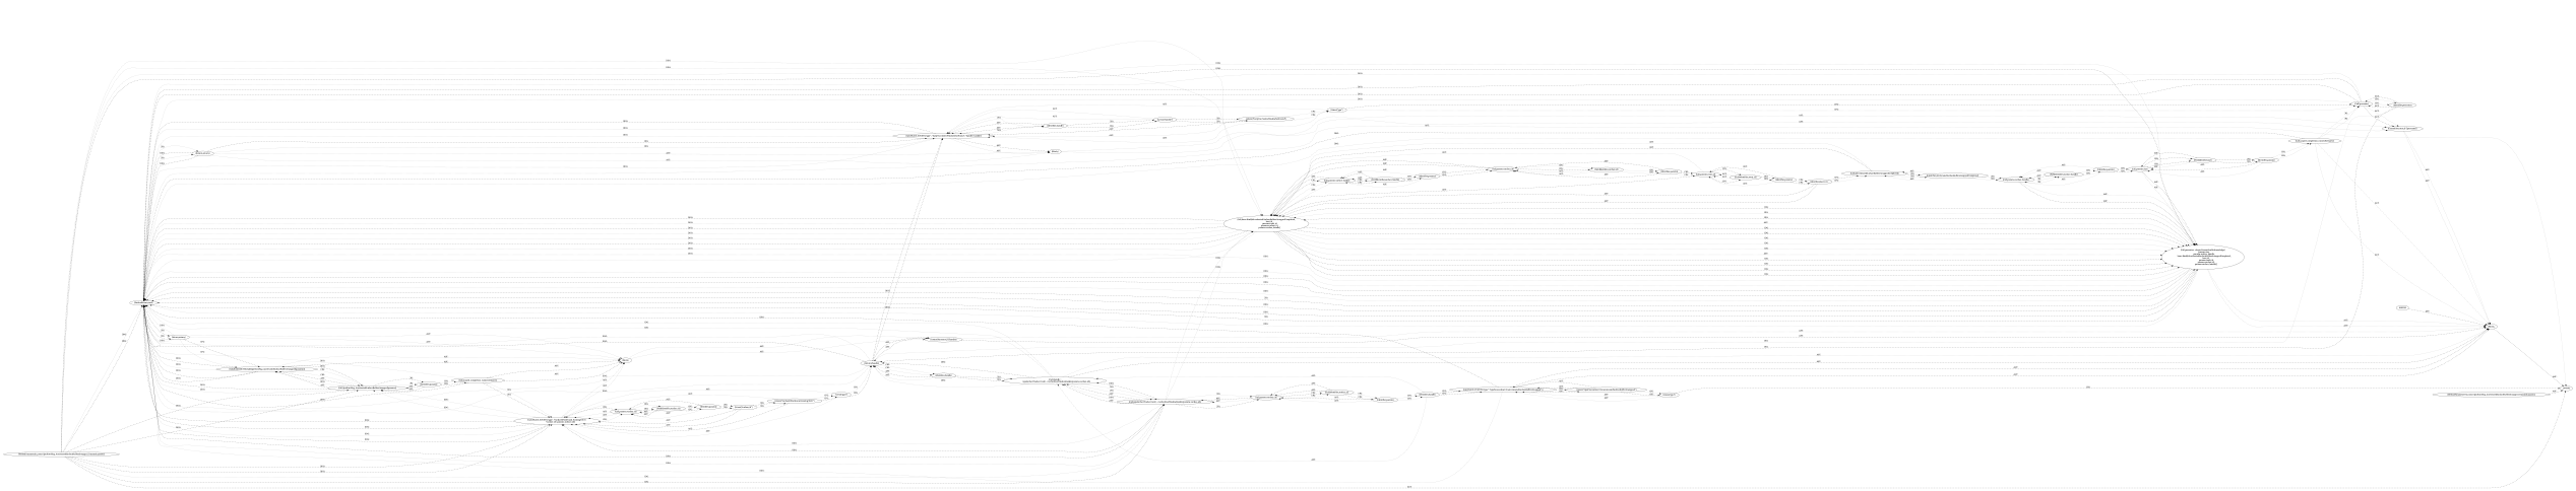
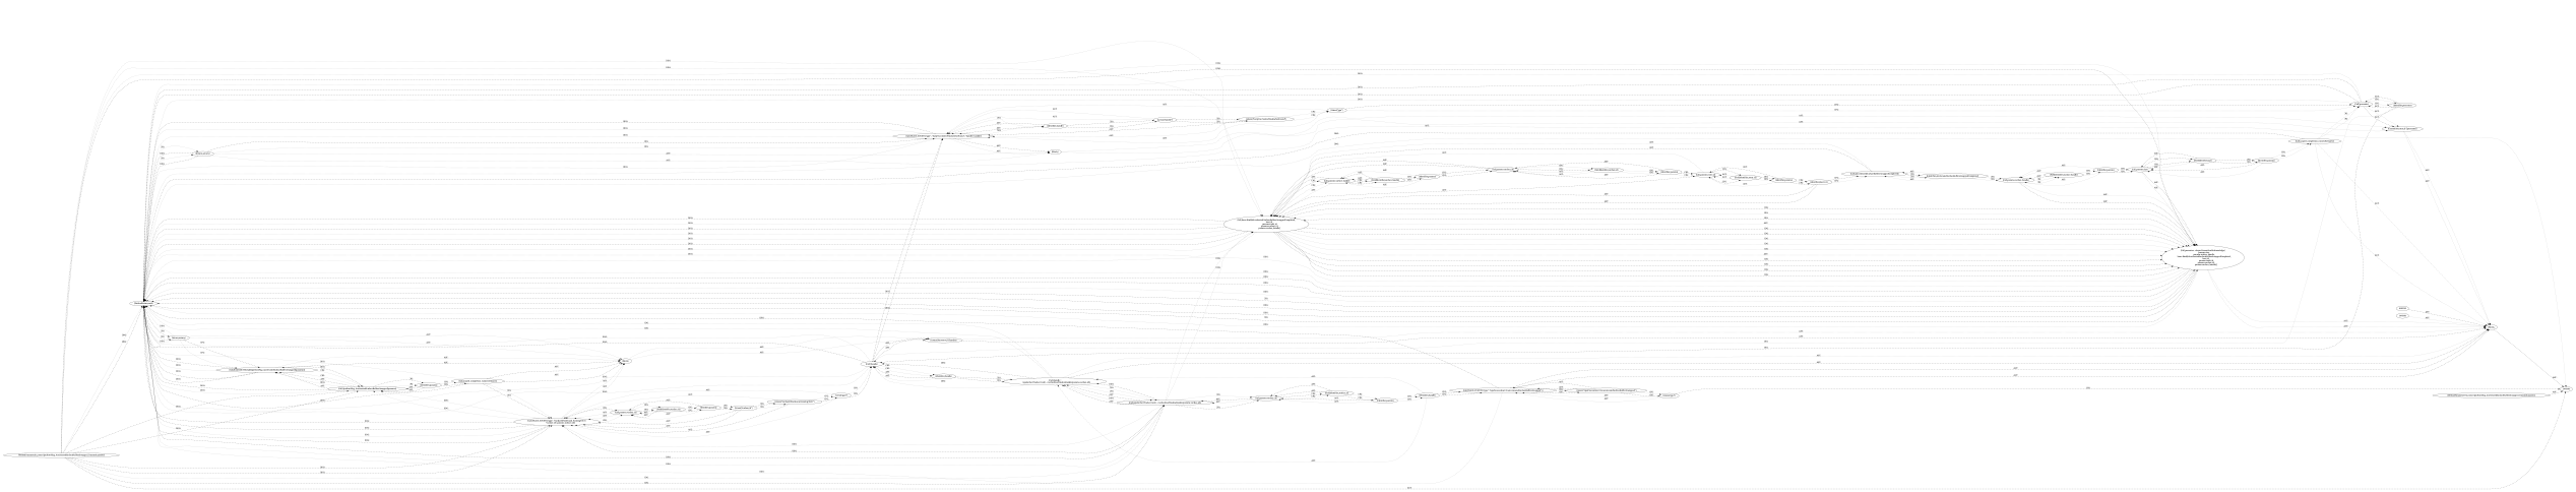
  digraph {
    fontname=Merriweather
    rankdir=LR
    node [fontname=Merriweather]
    edge [fontname=Merriweather style=dotted]
    n1 [label="(MethodReturn,void)"]
    n2 [label="(Return,return;)"]
    n3 [label="(Return,return;)"]
    n4 [label="(Call,presenter->AsyncPresentAndAcknowledge(\n      params.size,\n      params.surface_handle,\n       base::Bind(&AcceleratedSurfaceBuffersSwappedCompleted,\n                  host_id_,\n                  params.route_id,\n                 params.surface_id,\n                 params.surface_handle)))"]
    1000100
    n6 [label="(Block,)"]
    n7 [label="(Call,RouteOnUIThread(GpuHostMsg_AcceleratedSurfaceBuffersSwapped(params)))"]
    n8 [label="(Call,TRACE_EVENT1(\"gpu\", \"EarlyOut_NativeWindowNotFound\", \"handle\", handle))"]
    n9 [label="(Block,)"]
    n10 [label="(Block,)"]
    n11 [label="(Call,base::Bind(&AcceleratedSurfaceBuffersSwappedCompleted,\n                  host_id_,\n                  params.route_id,\n                 params.surface_id,\n                 params.surface_handle))"]
    n12 [label="(Call,handle =\n       GpuSurfaceTracker::Get()->GetSurfaceWindowHandle(params.surface_id))"]
    n13 [label="(Call,GpuSurfaceTracker::Get()->GetSurfaceWindowHandle(params.surface_id))"]
-   n14 [label="(Return,!handle)"]
+   n14 [label="(Call,!handle)"]
    n15 [label="(Call,params.surface_id)"]
    n16 [label="(Call,TRACE_EVENT1(\"gpu\", \"SurfaceIDNotFound_RoutingToUI\",\n                 \"surface_id\", params.surface_id))"]
    n17 [label="(ControlStructure,if (!handle))"]
    n18 [label="(Identifier,handle)"]
    n19 [label="(Identifier,handle)"]
    n20 [label="(Call,TRACE_EVENT0(\"gpu\", \"GpuProcessHost::OnAcceleratedSurfaceBuffersSwapped\"))"]
    n21 [label="(Literal,\"GpuProcessHost::OnAcceleratedSurfaceBuffersSwapped\")"]
    n22 [label="(FieldIdentifier,surface_id)"]
    n23 [label="(Identifier,params)"]
    n24 [label="(Call,params.surface_id)"]
    n25 [label="(Call,GpuHostMsg_AcceleratedSurfaceBuffersSwapped(params))"]
    n26 [label="(Call,params.surface_handle)"]
    n27 [label="(Identifier,handle)"]
    n28 [label="(Literal,\"gpu\")"]
    n29 [label="(Literal,\"SurfaceIDNotFound_RoutingToUI\")"]
    n30 [label="(FieldIdentifier,surface_id)"]
    n31 [label="(Identifier,params)"]
    n32 [label="(Literal,\"surface_id\")"]
    n33 [label="(Identifier,params)"]
    n34 [label="(Call,scoped_completion_runner.Release())"]
    n35 [label="(MethodParameterIn,const GpuHostMsg_AcceleratedSurfaceBuffersSwapped_Params& params)"]
    n36 [label="(MethodParameterOut,const GpuHostMsg_AcceleratedSurfaceBuffersSwapped_Params& params)"]
    n37 [label="(ControlStructure,if (!presenter))"]
    n38 [label="(Call,!presenter)"]
    n39 [label="(Identifier,presenter)"]
    n40 [label="(Literal,\"gpu\")"]
    n41 [label="(Literal,\"EarlyOut_NativeWindowNotFound\")"]
    n42 [label="(Literal,\"handle\")"]
    n43 [label="(Literal,\"gpu\")"]
    n44 [label="(Call,scoped_completion_runner.Release())"]
    n45 [label="(FieldIdentifier,size)"]
    n46 [label="(Call,params.size)"]
    n47 [label="(Identifier,params)"]
    n48 [label="(FieldIdentifier,surface_handle)"]
    n49 [label="(Call,params.surface_handle)"]
    n50 [label="(Identifier,params)"]
    n51 [label="(Call,&AcceleratedSurfaceBuffersSwappedCompleted)"]
    n52 [label="(Identifier,AcceleratedSurfaceBuffersSwappedCompleted)"]
    n53 [label="(FieldIdentifier,surface_handle)"]
    n54 [label="(Identifier,host_id_)"]
    n55 [label="(Call,params.route_id)"]
    n56 [label="(FieldIdentifier,route_id)"]
    n57 [label="(Identifier,params)"]
    n58 [label="(Call,params.surface_id)"]
    n59 [label="(FieldIdentifier,surface_id)"]
    n60 [label="(Identifier,params)"]
    n61 [label="(Identifier,params)"]
+   1000106
    1000130
    n1 -> n2 [label="CFG: " style=dashed]
    n1 -> n2 [label="CFG: " style=dashed]
    n1 -> n3 [label="CFG: "]
    n1 -> n3 [label="CFG: "]
    n1 -> n4 [label="CFG: " style=dashed]
    n1 -> n4 [label="CFG: " style=dashed]
    n1 -> 1000100 [label="AST: "]
    n2 -> n1 [label="DDG: "]
    n2 -> n1 [label="DDG: "]
    n2 -> n6 [label="AST: "]
    n2 -> n6 [label="AST: "]
    n2 -> n7 [label="CFG: " style=dashed]
    n2 -> n7 [label="CFG: "]
    n3 -> n1 [label="DDG: " style=dashed]
    n3 -> n1 [label="DDG: " style=dashed]
    n3 -> n8 [label="CFG: "]
    n3 -> n8 [label="CFG: " style=dashed]
    n3 -> n9 [label="AST: "]
    n3 -> n9 [label="AST: "]
    n4 -> n1 [label="DDG: "]
    n4 -> n1 [label="DDG: "]
    n4 -> n1 [label="DDG: " style=dashed]
    n4 -> n1 [label="DDG: "]
    n4 -> n1 [label="DDG: " style=dashed]
    n4 -> n1 [label="DDG: " style=dashed]
    n4 -> n1 [label="DDG: "]
    n4 -> n1 [label="DDG: " style=dashed]
    n4 -> n10 [label="AST: "]
    n4 -> n10 [label="AST: "]
    n4 -> n11 [label="CFG: "]
    n4 -> n11 [label="CFG: " style=dashed]
    n6 -> n17 [label="AST: "]
    n6 -> n17 [label="AST: "]
    n7 -> n1 [label="DDG: " style=dashed]
    n7 -> n1 [label="DDG: "]
    n7 -> n1 [label="DDG: " style=dashed]
    n7 -> n1 [label="DDG: " style=dashed]
    n7 -> n6 [label="AST: "]
    n7 -> n6 [label="AST: " style=dashed]
    n7 -> n25 [label="CFG: "]
    n7 -> n25 [label="CFG: "]
    n8 -> n1 [label="DDG: "]
    n8 -> n1 [label="DDG: "]
    n8 -> n1 [label="DDG: "]
    n8 -> n1 [label="DDG: " style=dashed]
    n8 -> n9 [label="AST: "]
    n8 -> n9 [label="AST: " style=dashed]
    n8 -> n27 [label="CFG: "]
    n8 -> n27 [label="CFG: "]
    n9 -> n37 [label="AST: "]
    n9 -> n37 [label="AST: "]
    n10 -> 1000100 [label="AST: " style=dashed]
    n11 -> n1 [label="DDG: "]
    n11 -> n1 [label="DDG: " style=dashed]
    n11 -> n1 [label="DDG: "]
    n11 -> n1 [label="DDG: "]
    n11 -> n1 [label="DDG: "]
    n11 -> n1 [label="DDG: " style=dashed]
    n11 -> n1 [label="DDG: " style=dashed]
    n11 -> n1 [label="DDG: "]
    n11 -> n4 [label="AST: "]
    n11 -> n4 [label="DDG: " style=dashed]
    n11 -> n4 [label="DDG: " style=dashed]
    n11 -> n4 [label="DDG: "]
    n11 -> n4 [label="DDG: "]
    n11 -> n4 [label="DDG: "]
    n11 -> n4 [label="AST: "]
    n11 -> n4 [label="DDG: " style=dashed]
    n11 -> n4 [label="DDG: " style=dashed]
    n11 -> n4 [label="DDG: " style=dashed]
    n11 -> n4 [label="DDG: " style=dashed]
    n11 -> n4 [label="DDG: " style=dashed]
    n11 -> n26 [label="CFG: " style=dashed]
    n11 -> n26 [label="CFG: "]
    n12 -> n1 [label="DDG: "]
    n12 -> n1 [label="DDG: "]
    n12 -> n10 [label="AST: "]
    n12 -> n10 [label="AST: " style=dashed]
    n12 -> n13 [label="CFG: "]
    n12 -> n13 [label="CFG: "]
    n12 -> n14 [label="DDG: " style=dashed]
    n12 -> n14 [label="DDG: "]
    n13 -> n1 [label="DDG: "]
    n13 -> n1 [label="DDG: " style=dashed]
    n13 -> n11 [label="DDG: "]
    n13 -> n11 [label="DDG: "]
    n13 -> n12 [label="AST: " style=dashed]
    n13 -> n12 [label="DDG: "]
    n13 -> n12 [label="AST: " style=dashed]
    n13 -> n12 [label="DDG: " style=dashed]
    n13 -> n15 [label="CFG: " style=dashed]
    n13 -> n15 [label="CFG: "]
    n13 -> n16 [label="DDG: " style=dashed]
    n13 -> n16 [label="DDG: "]
    n14 -> n1 [label="DDG: "]
    n14 -> n1 [label="DDG: "]
    n14 -> n1 [label="DDG: "]
    n14 -> n1 [label="DDG: " style=dashed]
    n14 -> n8 [label="DDG: " style=dashed]
    n14 -> n8 [label="DDG: " style=dashed]
    n14 -> n17 [label="AST: " style=dashed]
    n14 -> n17 [label="AST: " style=dashed]
    n14 -> n18 [label="CFG: "]
    n14 -> n18 [label="CFG: "]
    n15 -> n13 [label="AST: " style=dashed]
    n15 -> n13 [label="AST: "]
    n15 -> n22 [label="CFG: " style=dashed]
    n15 -> n22 [label="CFG: "]
    n16 -> n1 [label="DDG: " style=dashed]
    n16 -> n1 [label="DDG: " style=dashed]
    n16 -> n1 [label="DDG: " style=dashed]
    n16 -> n1 [label="DDG: "]
    n16 -> n6 [label="AST: "]
    n16 -> n6 [label="AST: "]
    n16 -> n24 [label="CFG: "]
    n16 -> n24 [label="CFG: " style=dashed]
    n16 -> n25 [label="DDG: "]
    n16 -> n25 [label="DDG: "]
    n17 -> n10 [label="AST: " style=dashed]
    n17 -> n10 [label="AST: "]
    n18 -> n12 [label="CFG: " style=dashed]
    n18 -> n12 [label="CFG: " style=dashed]
    n18 -> n14 [label="AST: " style=dashed]
    n18 -> n14 [label="AST: "]
    n19 -> n12 [label="AST: "]
    n19 -> n12 [label="AST: "]
    n19 -> n20 [label="CFG: " style=dashed]
    n19 -> n20 [label="CFG: " style=dashed]
    n20 -> n1 [label="DDG: " style=dashed]
    n20 -> n1 [label="DDG: "]
    n20 -> n10 [label="AST: " style=dashed]
    n20 -> n10 [label="AST: " style=dashed]
    n20 -> n21 [label="CFG: "]
    n20 -> n21 [label="CFG: " style=dashed]
    n21 -> n20 [label="AST: " style=dashed]
    n21 -> n20 [label="AST: " style=dashed]
    n21 -> n43 [label="CFG: "]
    n21 -> n43 [label="CFG: " style=dashed]
    n22 -> n15 [label="AST: " style=dashed]
    n22 -> n15 [label="AST: " style=dashed]
    n22 -> n23 [label="CFG: "]
    n22 -> n23 [label="CFG: " style=dashed]
    n23 -> n15 [label="AST: " style=dashed]
    n23 -> n15 [label="AST: "]
    n23 -> n19 [label="CFG: "]
    n23 -> n19 [label="CFG: "]
    n24 -> n16 [label="AST: "]
    n24 -> n16 [label="AST: "]
    n24 -> n30 [label="CFG: "]
    n24 -> n30 [label="CFG: " style=dashed]
    n25 -> n1 [label="DDG: " style=dashed]
    n25 -> n1 [label="DDG: "]
    n25 -> n7 [label="AST: " style=dashed]
    n25 -> n7 [label="DDG: "]
    n25 -> n7 [label="AST: " style=dashed]
    n25 -> n7 [label="DDG: " style=dashed]
    n25 -> n31 [label="CFG: " style=dashed]
    n25 -> n31 [label="CFG: "]
    n26 -> n11 [label="AST: "]
    n26 -> n11 [label="AST: " style=dashed]
    n26 -> n53 [label="CFG: " style=dashed]
    n26 -> n53 [label="CFG: " style=dashed]
    n27 -> n8 [label="AST: " style=dashed]
    n27 -> n8 [label="AST: " style=dashed]
    n27 -> n42 [label="CFG: " style=dashed]
    n27 -> n42 [label="CFG: " style=dashed]
    n28 -> n14 [label="CFG: "]
    n28 -> n14 [label="CFG: " style=dashed]
    n28 -> n16 [label="AST: "]
    n28 -> n16 [label="AST: "]
    n29 -> n16 [label="AST: " style=dashed]
    n29 -> n16 [label="AST: "]
    n29 -> n28 [label="CFG: "]
    n29 -> n28 [label="CFG: " style=dashed]
    n30 -> n24 [label="AST: "]
    n30 -> n24 [label="AST: " style=dashed]
    n30 -> n33 [label="CFG: " style=dashed]
    n30 -> n33 [label="CFG: "]
    n31 -> n25 [label="AST: " style=dashed]
    n31 -> n25 [label="AST: " style=dashed]
    n31 -> n34 [label="CFG: " style=dashed]
    n31 -> n34 [label="CFG: "]
    n32 -> n16 [label="AST: " style=dashed]
    n32 -> n16 [label="AST: " style=dashed]
    n32 -> n29 [label="CFG: " style=dashed]
    n32 -> n29 [label="CFG: "]
    n33 -> n24 [label="AST: "]
    n33 -> n24 [label="AST: " style=dashed]
    n33 -> n32 [label="CFG: "]
    n33 -> n32 [label="CFG: " style=dashed]
    n34 -> n1 [label="DDG: " style=dashed]
    n34 -> n1 [label="DDG: "]
    n34 -> n6 [label="AST: " style=dashed]
    n34 -> n6 [label="AST: " style=dashed]
    n34 -> n16 [label="CFG: "]
    n34 -> n16 [label="CFG: " style=dashed]
    n35 -> n1 [label="DDG: "]
    n35 -> n1 [label="DDG: " style=dashed]
    n35 -> n4 [label="DDG: " style=dashed]
    n35 -> n4 [label="DDG: "]
    n35 -> 1000100 [label="AST: " style=dashed]
    n35 -> n11 [label="DDG: "]
    n35 -> n11 [label="DDG: "]
    n35 -> n13 [label="DDG: " style=dashed]
    n35 -> n13 [label="DDG: "]
    n35 -> n16 [label="DDG: " style=dashed]
    n35 -> n16 [label="DDG: " style=dashed]
    n35 -> n25 [label="DDG: " style=dashed]
    n35 -> n25 [label="DDG: " style=dashed]
    n36 -> 1000100 [label="AST: " style=dashed]
    n37 -> n10 [label="AST: "]
    n37 -> n10 [label="AST: "]
    n38 -> n1 [label="DDG: "]
    n38 -> n1 [label="DDG: " style=dashed]
    n38 -> n1 [label="DDG: " style=dashed]
    n38 -> n1 [label="DDG: "]
    n38 -> n37 [label="AST: " style=dashed]
    n38 -> n37 [label="AST: "]
    n38 -> n39 [label="CFG: "]
    n38 -> n39 [label="CFG: "]
    n39 -> n14 [label="CFG: "]
    n39 -> n14 [label="CFG: " style=dashed]
    n39 -> n38 [label="AST: " style=dashed]
    n39 -> n38 [label="AST: " style=dashed]
    n40 -> n8 [label="AST: "]
    n40 -> n8 [label="AST: "]
    n40 -> n38 [label="CFG: "]
    n40 -> n38 [label="CFG: " style=dashed]
    n41 -> n8 [label="AST: " style=dashed]
    n41 -> n8 [label="AST: "]
    n41 -> n40 [label="CFG: "]
    n41 -> n40 [label="CFG: "]
    n42 -> n8 [label="AST: "]
    n42 -> n8 [label="AST: "]
    n42 -> n41 [label="CFG: " style=dashed]
    n42 -> n41 [label="CFG: " style=dashed]
    n43 -> 1000100 [label="CFG: " style=dashed]
    n43 -> n20 [label="AST: "]
    n43 -> n20 [label="AST: "]
    n44 -> n1 [label="DDG: "]
    n44 -> n1 [label="DDG: " style=dashed]
    n44 -> n10 [label="AST: "]
    n44 -> n10 [label="AST: "]
    n44 -> n38 [label="CFG: "]
    n44 -> n38 [label="CFG: "]
    n45 -> n46 [label="AST: "]
    n45 -> n46 [label="AST: " style=dashed]
    n45 -> n47 [label="CFG: " style=dashed]
    n45 -> n47 [label="CFG: " style=dashed]
    n46 -> n4 [label="AST: "]
    n46 -> n4 [label="AST: " style=dashed]
    n46 -> n45 [label="CFG: " style=dashed]
    n46 -> n45 [label="CFG: " style=dashed]
    n47 -> n44 [label="CFG: "]
    n47 -> n44 [label="CFG: "]
    n47 -> n46 [label="AST: " style=dashed]
    n47 -> n46 [label="AST: "]
    n48 -> n49 [label="AST: "]
    n48 -> n49 [label="AST: " style=dashed]
    n48 -> n50 [label="CFG: "]
    n48 -> n50 [label="CFG: "]
    n49 -> n4 [label="AST: "]
    n49 -> n4 [label="AST: " style=dashed]
    n49 -> n48 [label="CFG: "]
    n49 -> n48 [label="CFG: "]
    n50 -> n46 [label="CFG: " style=dashed]
    n50 -> n46 [label="CFG: "]
    n50 -> n49 [label="AST: "]
    n50 -> n49 [label="AST: "]
    n51 -> n11 [label="AST: " style=dashed]
    n51 -> n11 [label="AST: "]
    n51 -> n52 [label="CFG: " style=dashed]
    n51 -> n52 [label="CFG: "]
    n52 -> n49 [label="CFG: "]
    n52 -> n49 [label="CFG: "]
    n52 -> n51 [label="AST: "]
    n52 -> n51 [label="AST: "]
    n53 -> n26 [label="AST: " style=dashed]
    n53 -> n26 [label="AST: "]
    n53 -> n61 [label="CFG: " style=dashed]
    n53 -> n61 [label="CFG: " style=dashed]
    n54 -> n11 [label="AST: " style=dashed]
    n54 -> n11 [label="AST: " style=dashed]
    n54 -> n51 [label="CFG: " style=dashed]
    n54 -> n51 [label="CFG: "]
    n55 -> n11 [label="AST: " style=dashed]
    n55 -> n11 [label="AST: "]
    n55 -> n56 [label="CFG: " style=dashed]
    n55 -> n56 [label="CFG: " style=dashed]
    n56 -> n55 [label="AST: "]
    n56 -> n55 [label="AST: "]
    n56 -> n57 [label="CFG: "]
    n56 -> n57 [label="CFG: " style=dashed]
    n57 -> n54 [label="CFG: "]
    n57 -> n54 [label="CFG: " style=dashed]
    n57 -> n55 [label="AST: "]
    n57 -> n55 [label="AST: " style=dashed]
    n58 -> n11 [label="AST: " style=dashed]
    n58 -> n11 [label="AST: " style=dashed]
    n58 -> n59 [label="CFG: "]
    n58 -> n59 [label="CFG: " style=dashed]
    n59 -> n58 [label="AST: "]
    n59 -> n58 [label="AST: "]
    n59 -> n60 [label="CFG: "]
    n59 -> n60 [label="CFG: "]
    n60 -> n55 [label="CFG: " style=dashed]
    n60 -> n55 [label="CFG: "]
    n60 -> n58 [label="AST: " style=dashed]
    n60 -> n58 [label="AST: " style=dashed]
    n61 -> n26 [label="AST: "]
    n61 -> n26 [label="AST: "]
    n61 -> n58 [label="CFG: " style=dashed]
    n61 -> n58 [label="CFG: " style=dashed]
+   1000106 -> n10 [label="AST: "]
    1000130 -> n10 [label="AST: " style=dashed]
  }
